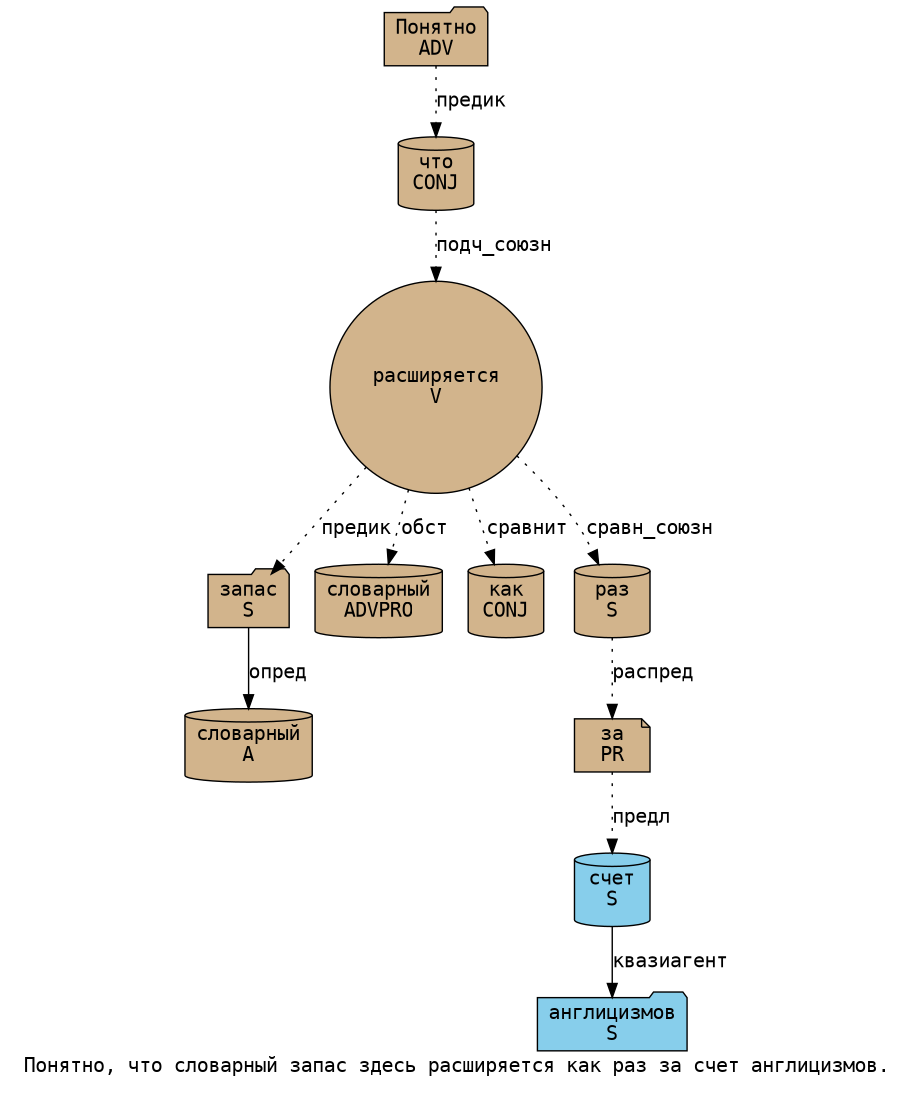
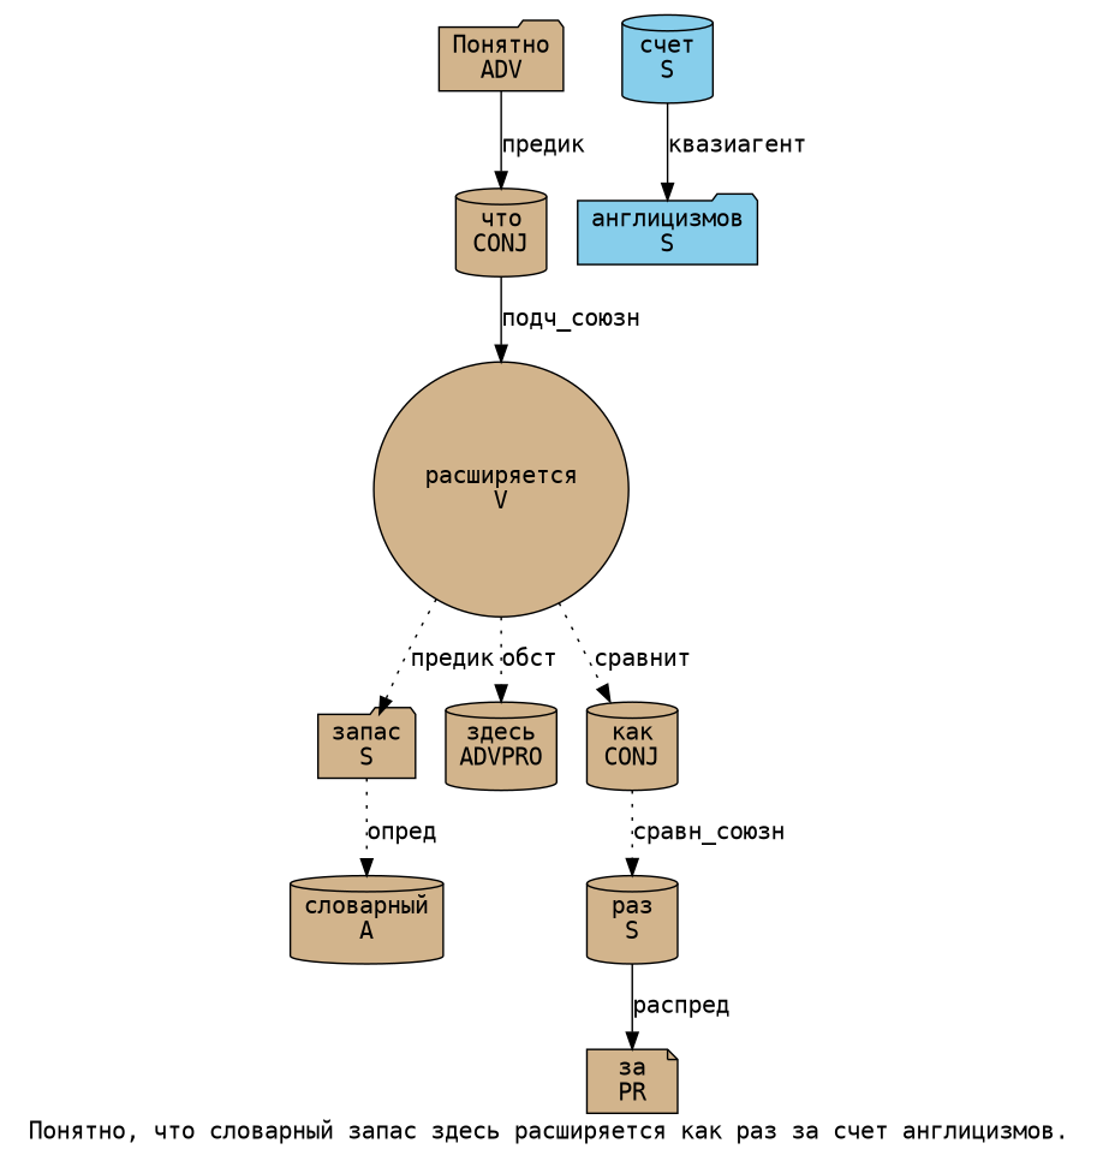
  digraph {
    fontname="DejaVu Sans Mono"
    label="Понятно, что словарный запас здесь расширяется как раз за счет англицизмов."
    node [fillcolor=tan fontname="DejaVu Sans Mono" penwidth=1 shape=cylinder style=filled]
    edge [fontname="DejaVu Sans Mono" style=dotted]
    n1 [label="Понятно\nADV" shape=folder]
    n2 [label="что\nCONJ"]
    n3 [label="расширяется\nV" shape=circle]
    n4 [label="запас\nS" shape=folder]
-   n5 [label="словарный\nADVPRO"]
+   n5 [label="здесь\nADVPRO"]
    n6 [label="как\nCONJ"]
    n7 [label="словарный\nA"]
    n8 [label="раз\nS"]
    n9 [label="за\nPR" shape=note]
    n10 [fillcolor=skyblue label="счет\nS"]
    n11 [fillcolor=skyblue label="англицизмов\nS" shape=folder]
-   n1 -> n2 [label="предик"]
-   n2 -> n3 [label="подч_союзн"]
+   n1 -> n2 [label="предик" style=solid]
+   n2 -> n3 [label="подч_союзн" style=solid]
    n3 -> n4 [label="предик"]
    n3 -> n5 [label="обст"]
    n3 -> n6 [label="сравнит"]
-   n4 -> n7 [label="опред" style=solid]
-   n3 -> n8 [label="сравн_союзн"]
-   n8 -> n9 [label="распред"]
-   n9 -> n10 [label="предл"]
+   n4 -> n7 [label="опред"]
+   n6 -> n8 [label="сравн_союзн"]
+   n8 -> n9 [label="распред" style=solid]
    n10 -> n11 [label="квазиагент" style=solid]
  }
